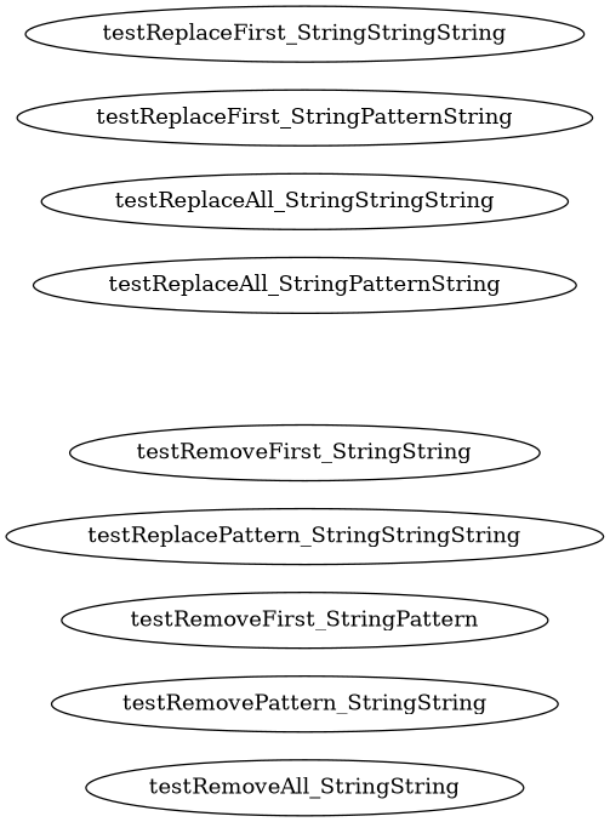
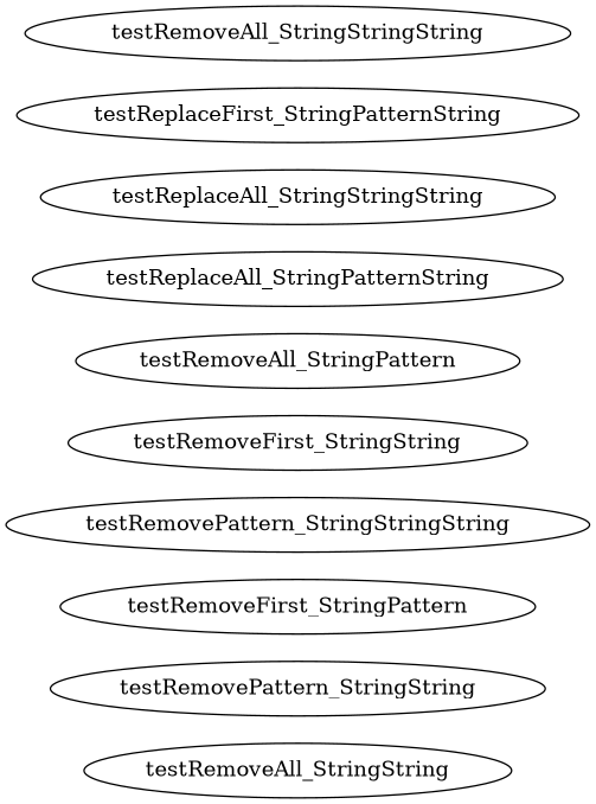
  digraph {
    rankdir=LR
    testRemoveAll_StringString
    testRemovePattern_StringString
    testRemoveFirst_StringPattern
-   testReplacePattern_StringStringString
+   testReplacePattern_StringStringString [label=testRemovePattern_StringStringString]
    testRemoveFirst_StringString
+   testRemoveAll_StringPattern
    testReplaceAll_StringPatternString
    testReplaceAll_StringStringString
    testReplaceFirst_StringPatternString
-   testReplaceFirst_StringStringString
+   testReplaceFirst_StringStringString [label=testRemoveAll_StringStringString]
  }
